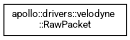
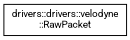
  digraph {
    rankdir=LR
    fontname=Roboto
-   n1 [color=black fillcolor=white fontname=Roboto fontsize=10 height=0.2 label="apollo::drivers::velodyne\l::RawPacket" shape=record style=filled width=0.4]
+   n1 [color=black fillcolor=white fontname=Roboto fontsize=10 height=0.2 label="drivers::drivers::velodyne\l::RawPacket" shape=record style=filled width=0.4]
  }
